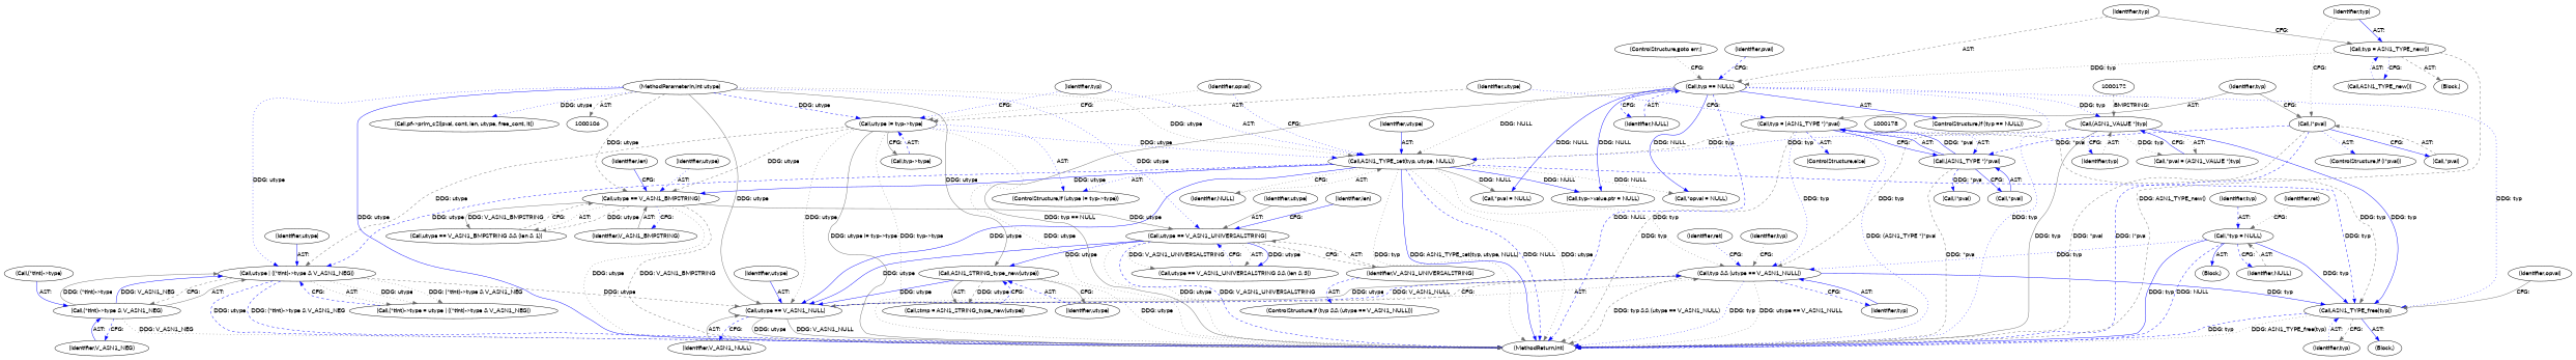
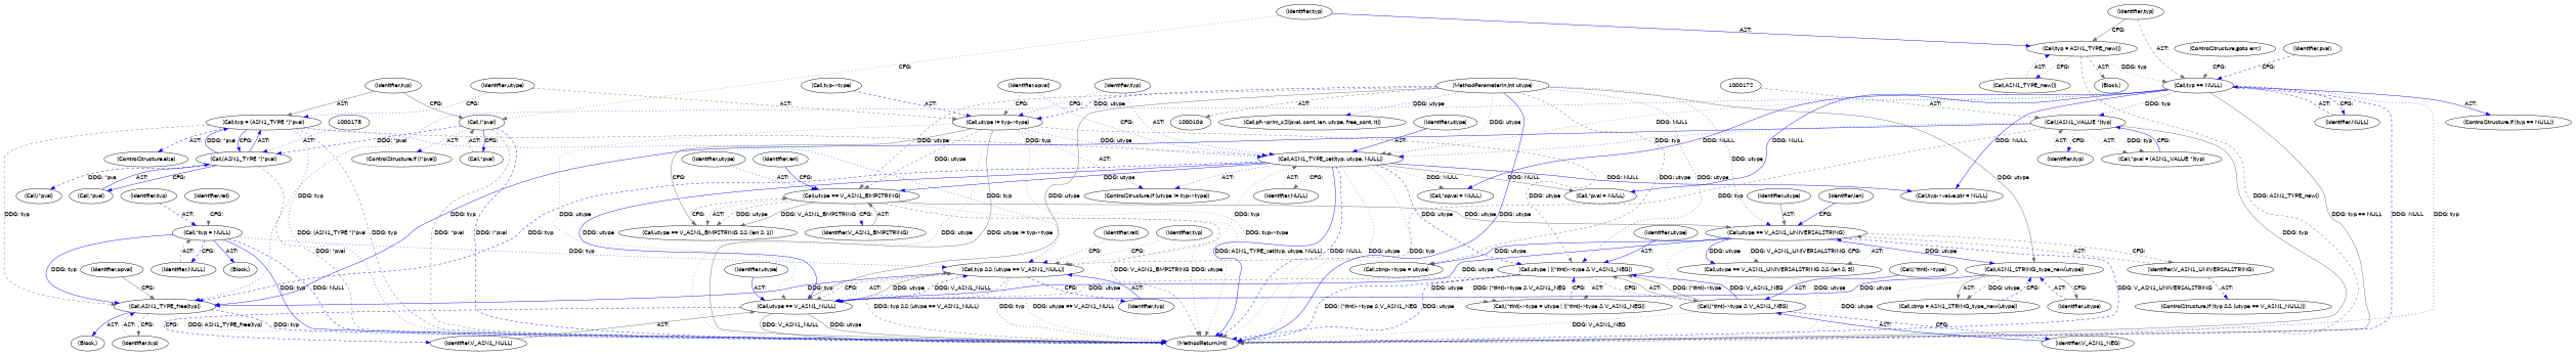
  digraph {
    fontname=Lato
    node [fontname=Lato]
    edge [color=blue fontname=Lato style=dotted]
    n1 [label="(Call,typ && (utype == V_ASN1_NULL))"]
    n2 [label="(Call,utype == V_ASN1_NULL)"]
    n3 [label="(Call,ASN1_TYPE_free(typ))"]
    n4 [label="(MethodReturn,int)"]
    n5 [label="(Identifier,typ)"]
    n6 [label="(Identifier,V_ASN1_NULL)"]
    n7 [label="(Block,)"]
    n8 [label="(Identifier,typ)"]
    n9 [label="(ControlStructure,if (typ && (utype == V_ASN1_NULL)))"]
    n10 [label="(Call,ASN1_TYPE_set(typ, utype, NULL))"]
    n11 [label="(Call,utype == V_ASN1_BMPSTRING)"]
    n12 [label="(Call,utype | ((*tint)->type & V_ASN1_NEG))"]
    n13 [label="(Call,*pval = NULL)"]
    n14 [label="(Identifier,NULL)"]
    n15 [label="(Call,typ->value.ptr = NULL)"]
    n16 [label="(Call,*opval = NULL)"]
    n17 [label="(ControlStructure,if (utype != typ->type))"]
    n18 [label="(Call,utype == V_ASN1_UNIVERSALSTRING)"]
    n19 [label="(Identifier,V_ASN1_BMPSTRING)"]
    n20 [label="(Call,utype == V_ASN1_BMPSTRING && (len & 1))"]
    n21 [label="(Call,(*tint)->type & V_ASN1_NEG)"]
    n22 [label="(Call,(*tint)->type = utype | ((*tint)->type & V_ASN1_NEG))"]
    n23 [label="(Call,typ = (ASN1_TYPE *)*pval)"]
    n24 [label="(Call,(ASN1_TYPE *)*pval)"]
    n25 [label="(ControlStructure,else)"]
    n26 [label="(Call,*pval)"]
    n27 [label="(Call,!*pval)"]
    n28 [label="(Call,!*pval)"]
    n29 [label="(Call,*pval)"]
    n30 [label="(ControlStructure,if (!*pval))"]
    n31 [label="(Call,(ASN1_VALUE *)typ)"]
    n32 [label="(Identifier,typ)"]
    n33 [label="(Call,*pval = (ASN1_VALUE *)typ)"]
    n34 [label="(Call,typ == NULL)"]
    n35 [label="(ControlStructure,if (typ == NULL))"]
    n36 [label="(Identifier,NULL)"]
    n37 [label="(Call,typ = ASN1_TYPE_new())"]
    n38 [label="(Block,)"]
    n39 [label="(Call,ASN1_TYPE_new())"]
    n40 [label="(Call,utype != typ->type)"]
    n41 [label="(Call,typ->type)"]
    n42 [label="(MethodParameterIn,int utype)"]
    n43 [label="(Call,ASN1_STRING_type_new(utype))"]
    n44 [label="(Call,pf->prim_c2i(pval, cont, len, utype, free_cont, it))"]
+   n45 [label="(Call,stmp->type = utype)"]
    1000106
    n47 [label="(Identifier,utype)"]
    n48 [label="(Call,stmp = ASN1_STRING_type_new(utype))"]
    n49 [label="(Call,utype == V_ASN1_UNIVERSALSTRING && (len & 3))"]
    n50 [label="(Identifier,V_ASN1_UNIVERSALSTRING)"]
    n51 [label="(Call,*typ = NULL)"]
    n52 [label="(Identifier,NULL)"]
    n53 [label="(Block,)"]
    n54 [label="(Identifier,V_ASN1_NEG)"]
    n55 [label="(Identifier,utype)"]
    n56 [label="(Identifier,opval)"]
    n57 [label="(Identifier,opval)"]
    n58 [label="(Identifier,pval)"]
    n59 [label="(Identifier,utype)"]
    n60 [label="(Identifier,utype)"]
    n61 [label="(Identifier,utype)"]
    n62 [label="(Identifier,utype)"]
    n63 [label="(Identifier,len)"]
    n64 [label="(Identifier,typ)"]
    n65 [label="(Identifier,typ)"]
    n66 [label="(Identifier,ret)"]
    n67 [label="(Identifier,ret)"]
    n68 [label="(Call,(*tint)->type)"]
    n69 [label="(Identifier,typ)"]
    n70 [label="(Identifier,len)"]
    n71 [label="(Identifier,typ)"]
    n72 [label="(Identifier,utype)"]
    n73 [label="(ControlStructure,goto err;)"]
    n74 [label="(Identifier,typ)"]
    n75 [label="(Identifier,typ)"]
    1000178
    1000172
    n1 -> n2 [color=gray40 label="CFG: " style=dashed]
    n1 -> n3 [label="DDG: typ" style=solid]
    n1 -> n4 [color=gray40 label="DDG: utype == V_ASN1_NULL"]
    n1 -> n4 [color=gray40 label="DDG: typ && (utype == V_ASN1_NULL)" style=dashed]
    n1 -> n4 [label="DDG: typ"]
    n1 -> n5 [label="CFG: " style=dashed]
    n2 -> n1 [color=gray40 label="AST: "]
    n2 -> n1 [color=gray40 label="DDG: utype" style=solid]
    n2 -> n1 [label="DDG: V_ASN1_NULL" style=dashed]
    n2 -> n4 [color=gray40 label="DDG: utype" style=solid]
    n2 -> n4 [color=gray40 label="DDG: V_ASN1_NULL" style=solid]
    n2 -> n6 [label="CFG: " style=dashed]
    n3 -> n4 [label="DDG: typ" style=dashed]
    n3 -> n4 [color=gray40 label="DDG: ASN1_TYPE_free(typ)"]
    n3 -> n7 [label="AST: " style=solid]
    n3 -> n8 [color=gray40 label="CFG: " style=dashed]
    n5 -> n1 [label="AST: " style=solid]
    n6 -> n2 [color=gray40 label="AST: " style=solid]
    n8 -> n3 [label="AST: "]
    n10 -> n1 [color=gray40 label="DDG: typ"]
    n10 -> n2 [label="DDG: utype" style=solid]
    n10 -> n3 [label="DDG: typ" style=dashed]
    n10 -> n4 [color=gray40 label="DDG: typ"]
    n10 -> n4 [label="DDG: ASN1_TYPE_set(typ, utype, NULL)" style=solid]
    n10 -> n4 [label="DDG: NULL" style=dashed]
    n10 -> n4 [color=gray40 label="DDG: utype"]
    n10 -> n11 [label="DDG: utype" style=solid]
    n10 -> n12 [label="DDG: utype" style=dashed]
    n10 -> n13 [color=gray40 label="DDG: NULL" style=solid]
    n10 -> n14 [color=gray40 label="CFG: "]
    n10 -> n15 [label="DDG: NULL" style=solid]
    n10 -> n16 [color=gray40 label="DDG: NULL"]
    n10 -> n17 [label="AST: "]
    n11 -> n4 [color=gray40 label="DDG: utype"]
    n11 -> n4 [color=gray40 label="DDG: V_ASN1_BMPSTRING" style=dashed]
    n11 -> n18 [color=gray40 label="DDG: utype" style=solid]
    n11 -> n19 [label="CFG: "]
    n11 -> n20 [color=gray40 label="AST: "]
    n11 -> n20 [color=gray40 label="DDG: utype" style=dashed]
    n11 -> n20 [color=gray40 label="DDG: V_ASN1_BMPSTRING" style=solid]
    n12 -> n2 [color=gray40 label="DDG: utype" style=dashed]
    n12 -> n4 [label="DDG: (*tint)->type & V_ASN1_NEG" style=dashed]
    n12 -> n4 [label="DDG: utype" style=dashed]
    n12 -> n21 [color=gray40 label="CFG: " style=dashed]
    n12 -> n22 [color=gray40 label="AST: "]
    n12 -> n22 [color=gray40 label="DDG: utype"]
    n12 -> n22 [color=gray40 label="DDG: (*tint)->type & V_ASN1_NEG"]
    n14 -> n10 [color=gray40 label="AST: "]
    n18 -> n2 [label="DDG: utype" style=solid]
    n18 -> n4 [color=gray40 label="DDG: utype"]
    n18 -> n4 [label="DDG: V_ASN1_UNIVERSALSTRING" style=dashed]
    n18 -> n43 [label="DDG: utype" style=solid]
+   n18 -> n45 [label="DDG: utype" style=solid]
    n18 -> n49 [color=gray40 label="AST: "]
    n18 -> n49 [label="DDG: utype" style=solid]
    n18 -> n49 [color=gray40 label="DDG: V_ASN1_UNIVERSALSTRING"]
    n18 -> n50 [color=gray40 label="CFG: " style=dashed]
    n19 -> n11 [color=gray40 label="AST: " style=solid]
    n20 -> n11 [color=gray40 label="CFG: " style=dashed]
    n21 -> n4 [color=gray40 label="DDG: V_ASN1_NEG"]
    n21 -> n12 [color=gray40 label="AST: " style=solid]
    n21 -> n12 [color=gray40 label="DDG: (*tint)->type" style=solid]
    n21 -> n12 [label="DDG: V_ASN1_NEG" style=solid]
    n21 -> n54 [label="CFG: " style=dashed]
    n22 -> n12 [label="CFG: " style=dashed]
    n23 -> n1 [label="DDG: typ"]
    n23 -> n3 [color=gray40 label="DDG: typ" style=dashed]
    n23 -> n4 [color=gray40 label="DDG: typ" style=dashed]
    n23 -> n4 [label="DDG: (ASN1_TYPE *)*pval"]
    n23 -> n10 [color=gray40 label="DDG: typ" style=dashed]
    n23 -> n24 [label="CFG: " style=solid]
    n23 -> n25 [label="AST: " style=dashed]
    n24 -> n4 [color=gray40 label="DDG: *pval" style=dashed]
    n24 -> n23 [label="AST: " style=solid]
    n24 -> n23 [label="DDG: *pval" style=solid]
    n24 -> n26 [label="CFG: " style=solid]
    n24 -> n27 [label="DDG: *pval" style=dashed]
    n26 -> n24 [label="AST: " style=solid]
    n28 -> n4 [color=gray40 label="DDG: *pval" style=dashed]
    n28 -> n4 [label="DDG: !*pval" style=dashed]
    n28 -> n24 [label="DDG: *pval" style=dashed]
    n28 -> n29 [label="CFG: " style=solid]
    n28 -> n30 [label="AST: "]
    n29 -> n28 [color=gray40 label="AST: " style=dashed]
    n31 -> n1 [color=gray40 label="DDG: typ" style=dashed]
    n31 -> n3 [label="DDG: typ" style=solid]
    n31 -> n4 [color=gray40 label="DDG: typ" style=solid]
    n31 -> n10 [label="DDG: typ"]
    n31 -> n32 [label="CFG: "]
    n31 -> n33 [color=gray40 label="AST: "]
    n31 -> n33 [color=gray40 label="DDG: typ"]
    n32 -> n31 [color=gray40 label="AST: "]
    n33 -> n31 [label="CFG: " style=solid]
    n34 -> n3 [label="DDG: typ"]
    n34 -> n4 [color=gray40 label="DDG: typ == NULL" style=solid]
    n34 -> n4 [label="DDG: NULL" style=dashed]
    n34 -> n4 [label="DDG: typ"]
    n34 -> n10 [color=gray40 label="DDG: NULL"]
    n34 -> n13 [label="DDG: NULL" style=solid]
    n34 -> n15 [label="DDG: NULL" style=solid]
    n34 -> n16 [label="DDG: NULL" style=solid]
    n34 -> n31 [label="DDG: typ"]
    n34 -> n35 [label="AST: " style=solid]
    n34 -> n36 [label="CFG: " style=dashed]
    n36 -> n34 [label="AST: " style=dashed]
    n37 -> n4 [color=gray40 label="DDG: ASN1_TYPE_new()" style=dashed]
    n37 -> n34 [color=gray40 label="DDG: typ"]
    n37 -> n38 [color=gray40 label="AST: " style=dashed]
    n37 -> n39 [label="CFG: "]
    n39 -> n37 [label="AST: "]
    n40 -> n2 [color=gray40 label="DDG: utype"]
    n40 -> n4 [color=gray40 label="DDG: utype != typ->type" style=solid]
    n40 -> n4 [color=gray40 label="DDG: typ->type"]
    n40 -> n4 [color=gray40 label="DDG: utype"]
    n40 -> n10 [label="DDG: utype"]
    n40 -> n11 [color=gray40 label="DDG: utype" style=dashed]
    n40 -> n12 [color=gray40 label="DDG: utype" style=dashed]
    n40 -> n17 [label="AST: "]
-   n40 -> n41 [color=gray40 label="CFG: " style=solid]
+   n40 -> n20 [color=gray40 label="CFG: " style=solid]
    n41 -> n40 [label="AST: " style=dashed]
    n42 -> n2 [color=gray40 label="DDG: utype" style=solid]
    n42 -> n4 [label="DDG: utype" style=solid]
    n42 -> n10 [color=gray40 label="DDG: utype"]
    n42 -> n11 [color=gray40 label="DDG: utype" style=dashed]
    n42 -> n12 [label="DDG: utype"]
    n42 -> n18 [label="DDG: utype"]
    n42 -> n40 [label="DDG: utype" style=dashed]
    n42 -> n43 [color=gray40 label="DDG: utype" style=solid]
    n42 -> n44 [label="DDG: utype"]
+   n42 -> n45 [color=gray40 label="DDG: utype" style=dashed]
    n42 -> 1000106 [color=gray40 label="AST: " style=dashed]
    n43 -> n2 [label="DDG: utype" style=solid]
    n43 -> n4 [color=gray40 label="DDG: utype"]
    n43 -> n47 [color=gray40 label="CFG: " style=solid]
    n43 -> n48 [color=gray40 label="AST: " style=solid]
    n43 -> n48 [color=gray40 label="DDG: utype" style=dashed]
    n47 -> n43 [label="AST: " style=dashed]
    n48 -> n43 [label="CFG: " style=dashed]
    n49 -> n18 [label="CFG: "]
    n50 -> n9 [label="AST: " style=dashed]
    n50 -> n18 [color=gray40 label="AST: " style=dashed]
    n51 -> n1 [label="DDG: typ"]
    n51 -> n3 [label="DDG: typ" style=solid]
    n51 -> n4 [label="DDG: typ" style=solid]
    n51 -> n4 [label="DDG: NULL" style=dashed]
    n51 -> n52 [label="CFG: " style=dashed]
    n51 -> n53 [label="AST: " style=solid]
    n52 -> n51 [color=gray40 label="AST: " style=dashed]
    n54 -> n21 [label="AST: " style=solid]
    n55 -> n10 [label="AST: " style=solid]
    n56 -> n3 [color=gray40 label="CFG: " style=solid]
    n57 -> n10 [label="CFG: "]
    n57 -> n40 [color=gray40 label="CFG: "]
    n58 -> n34 [label="CFG: " style=dashed]
    n59 -> n2 [label="AST: " style=solid]
    n60 -> n11 [label="AST: "]
    n61 -> n18 [color=gray40 label="AST: " style=solid]
    n62 -> n12 [label="AST: " style=solid]
    n63 -> n18 [label="CFG: " style=solid]
    n64 -> n1 [color=gray40 label="CFG: "]
    n65 -> n23 [color=gray40 label="AST: " style=solid]
    n65 -> n28 [color=gray40 label="CFG: " style=solid]
    n66 -> n1 [label="CFG: "]
    n67 -> n51 [color=gray40 label="CFG: "]
    n68 -> n21 [label="AST: " style=solid]
    n69 -> n10 [label="AST: "]
    n69 -> n40 [label="CFG: "]
    n70 -> n11 [label="CFG: " style=solid]
    n71 -> n34 [color=gray40 label="AST: " style=dashed]
    n71 -> n37 [color=gray40 label="CFG: " style=solid]
    n72 -> n23 [label="CFG: "]
    n72 -> n40 [color=gray40 label="AST: " style=dashed]
    n73 -> n34 [color=gray40 label="CFG: "]
    n74 -> n51 [label="AST: " style=dashed]
    n75 -> n28 [color=gray40 label="CFG: "]
    n75 -> n37 [label="AST: " style=solid]
    1000178 -> n24 [label="AST: "]
-   1000172 -> n31 [color=gray40 label="BMPSTRING: " style=dashed]
+   1000172 -> n31 [color=gray40 label="AST: " style=dashed]
  }
